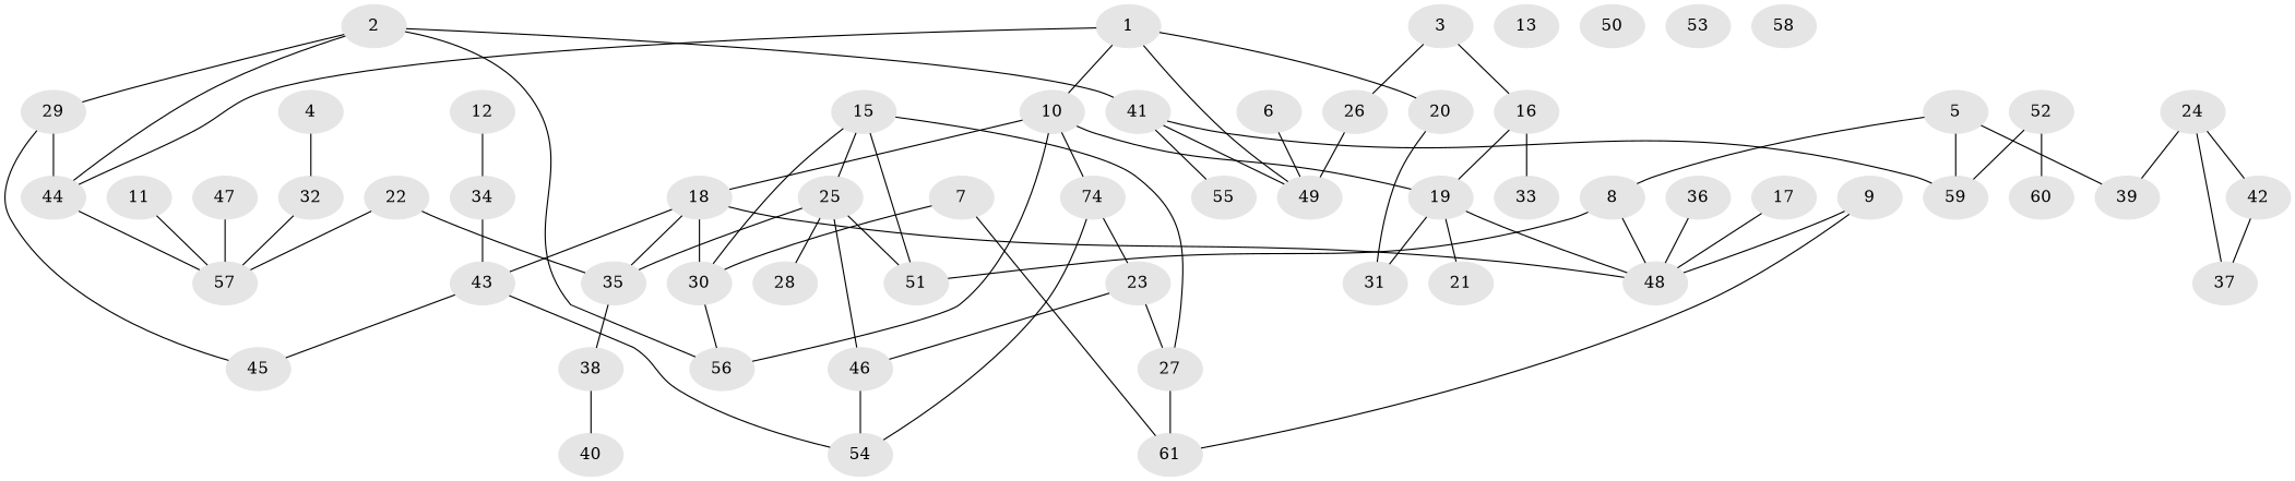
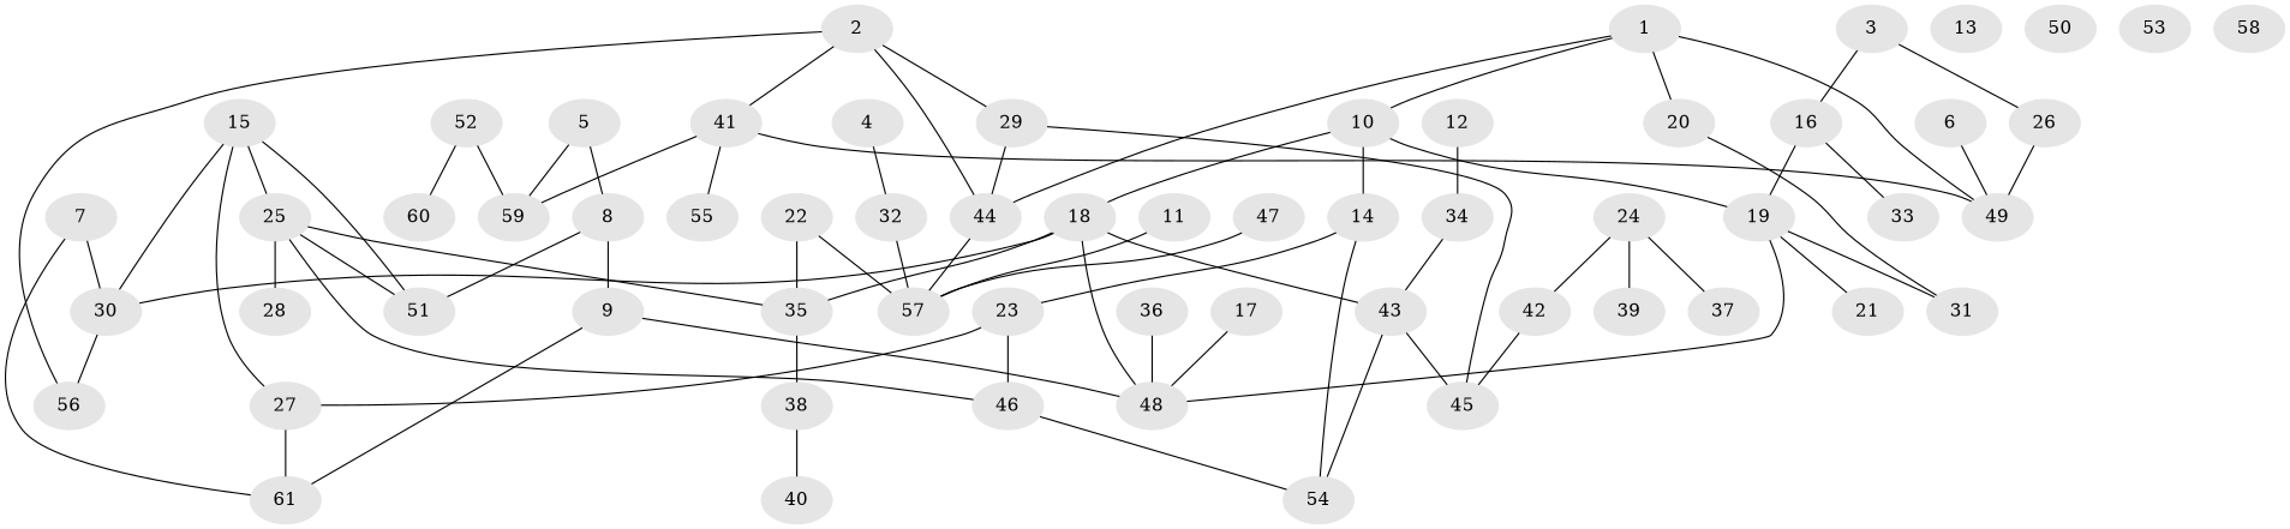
  graph {
    node [color=gray90 style=filled]
    1
    10
    20
    44
    49
    56
-   14 [label=74]
+   14
    18
    19
    31
    57
    2
    29
    41
    45
    59
    55
    3
    16
    26
    33
    36
    48
    4
    32
    5
    8
    39
    9
    51
    6
    7
    30
    61
    23
    54
    35
    43
    21
    11
    12
    34
    13
    27
    46
    15
    25
    28
    17
    38
    22
    24
    37
    42
    40
    47
    50
    52
    60
    53
    58
    1 -- 10
    1 -- 20
    1 -- 44
    1 -- 49
-   10 -- 56
    10 -- 14
    10 -- 18
    10 -- 19
    20 -- 31
    44 -- 57
    14 -- 23
    14 -- 54
    18 -- 48
    18 -- 30
    18 -- 35
    18 -- 43
    19 -- 31
    19 -- 48
    19 -- 21
    2 -- 44
    2 -- 56
    2 -- 29
    2 -- 41
    29 -- 44
    29 -- 45
    41 -- 49
    41 -- 59
    41 -- 55
    3 -- 16
    3 -- 26
    16 -- 19
    16 -- 33
    26 -- 49
    36 -- 48
    4 -- 32
    32 -- 57
    5 -- 59
    5 -- 8
-   5 -- 39
-   8 -- 48
+   8 -- 9
    8 -- 51
    9 -- 48
    9 -- 61
    6 -- 49
    7 -- 30
    7 -- 61
    30 -- 56
    23 -- 27
    23 -- 46
    35 -- 38
    43 -- 45
    43 -- 54
    11 -- 57
    12 -- 34
    34 -- 43
    27 -- 61
    46 -- 54
    15 -- 51
    15 -- 30
    15 -- 27
    15 -- 25
    25 -- 51
    25 -- 35
    25 -- 46
    25 -- 28
    17 -- 48
    38 -- 40
    22 -- 57
    22 -- 35
    24 -- 39
    24 -- 37
    24 -- 42
-   42 -- 37
+   42 -- 45
    47 -- 57
    52 -- 59
    52 -- 60
  }
